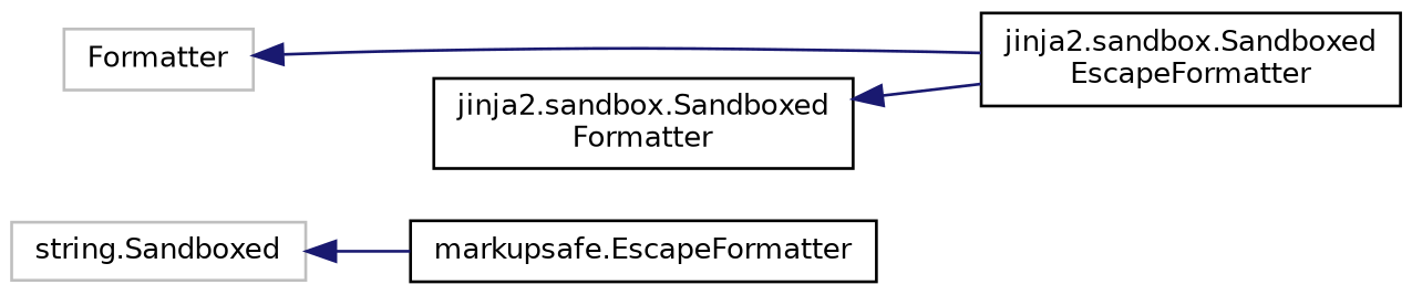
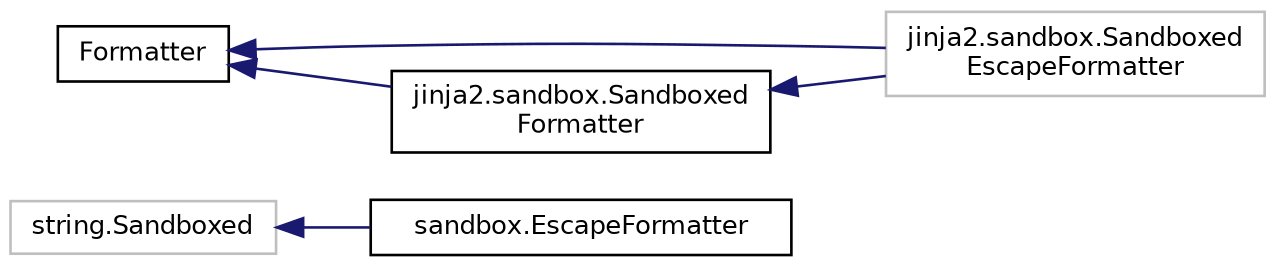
  digraph {
    rankdir=LR
    node [color=black fillcolor=white fontname=Helvetica fontsize=10 shape=record style=filled]
    edge [color=midnightblue dir=back fontname=Helvetica fontsize=10 labelfontname=Helvetica labelfontsize=10 style=solid]
    n1 [color=grey75 height=0.2 label="string.Sandboxed" width=0.4]
-   n2 [height=0.2 label="markupsafe.EscapeFormatter" width=0.4]
-   n3 [height=0.2 label="jinja2.sandbox.Sandboxed\lEscapeFormatter" width=0.4]
-   n4 [color=grey75 height=0.2 label=Formatter width=0.4]
+   n2 [height=0.2 label="sandbox.EscapeFormatter" width=0.4]
+   n3 [color=grey75 height=0.2 label="jinja2.sandbox.Sandboxed\lEscapeFormatter" width=0.4]
+   n4 [height=0.2 label=Formatter width=0.4]
    n5 [height=0.2 label="jinja2.sandbox.Sandboxed\lFormatter" width=0.4]
    n1 -> n2
    n4 -> n3
+   n4 -> n5
    n5 -> n3
  }
